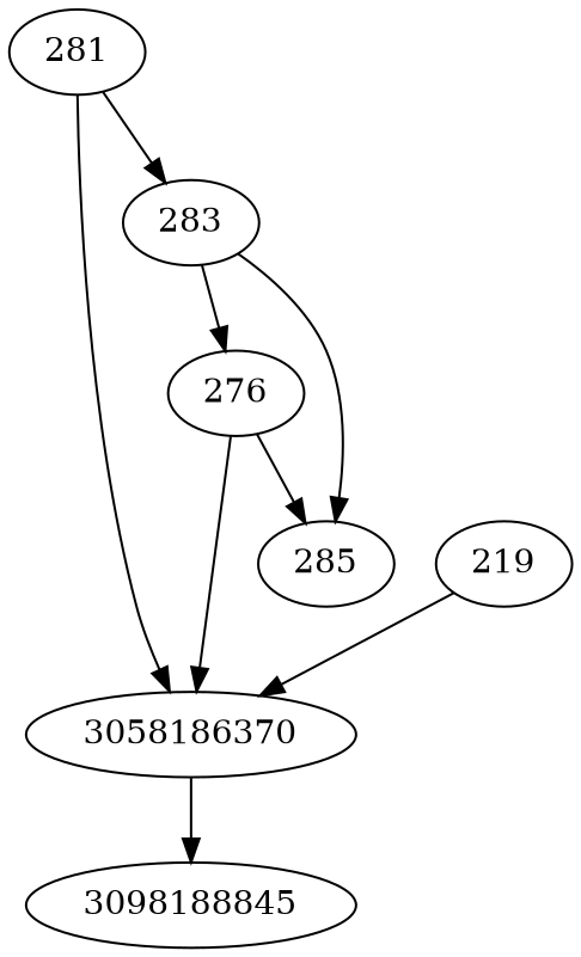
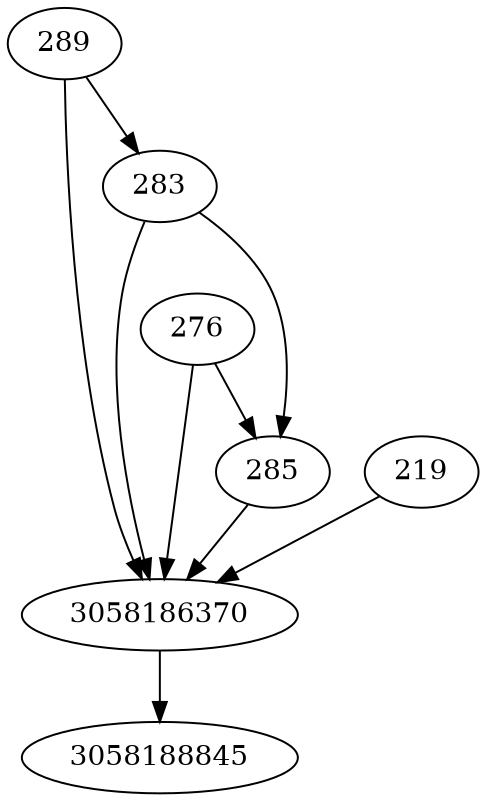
  strict digraph {
    3058186370
-   3058188845 [label=3098188845]
+   3058188845
    276
    285
    n5 [label=219]
-   281
+   281 [label=289]
    283
    3058186370 -> 3058188845
    276 -> 3058186370
    276 -> 285
+   285 -> 3058186370
    n5 -> 3058186370
    281 -> 3058186370
    281 -> 283
-   283 -> 276
+   283 -> 3058186370
    283 -> 285
  }
